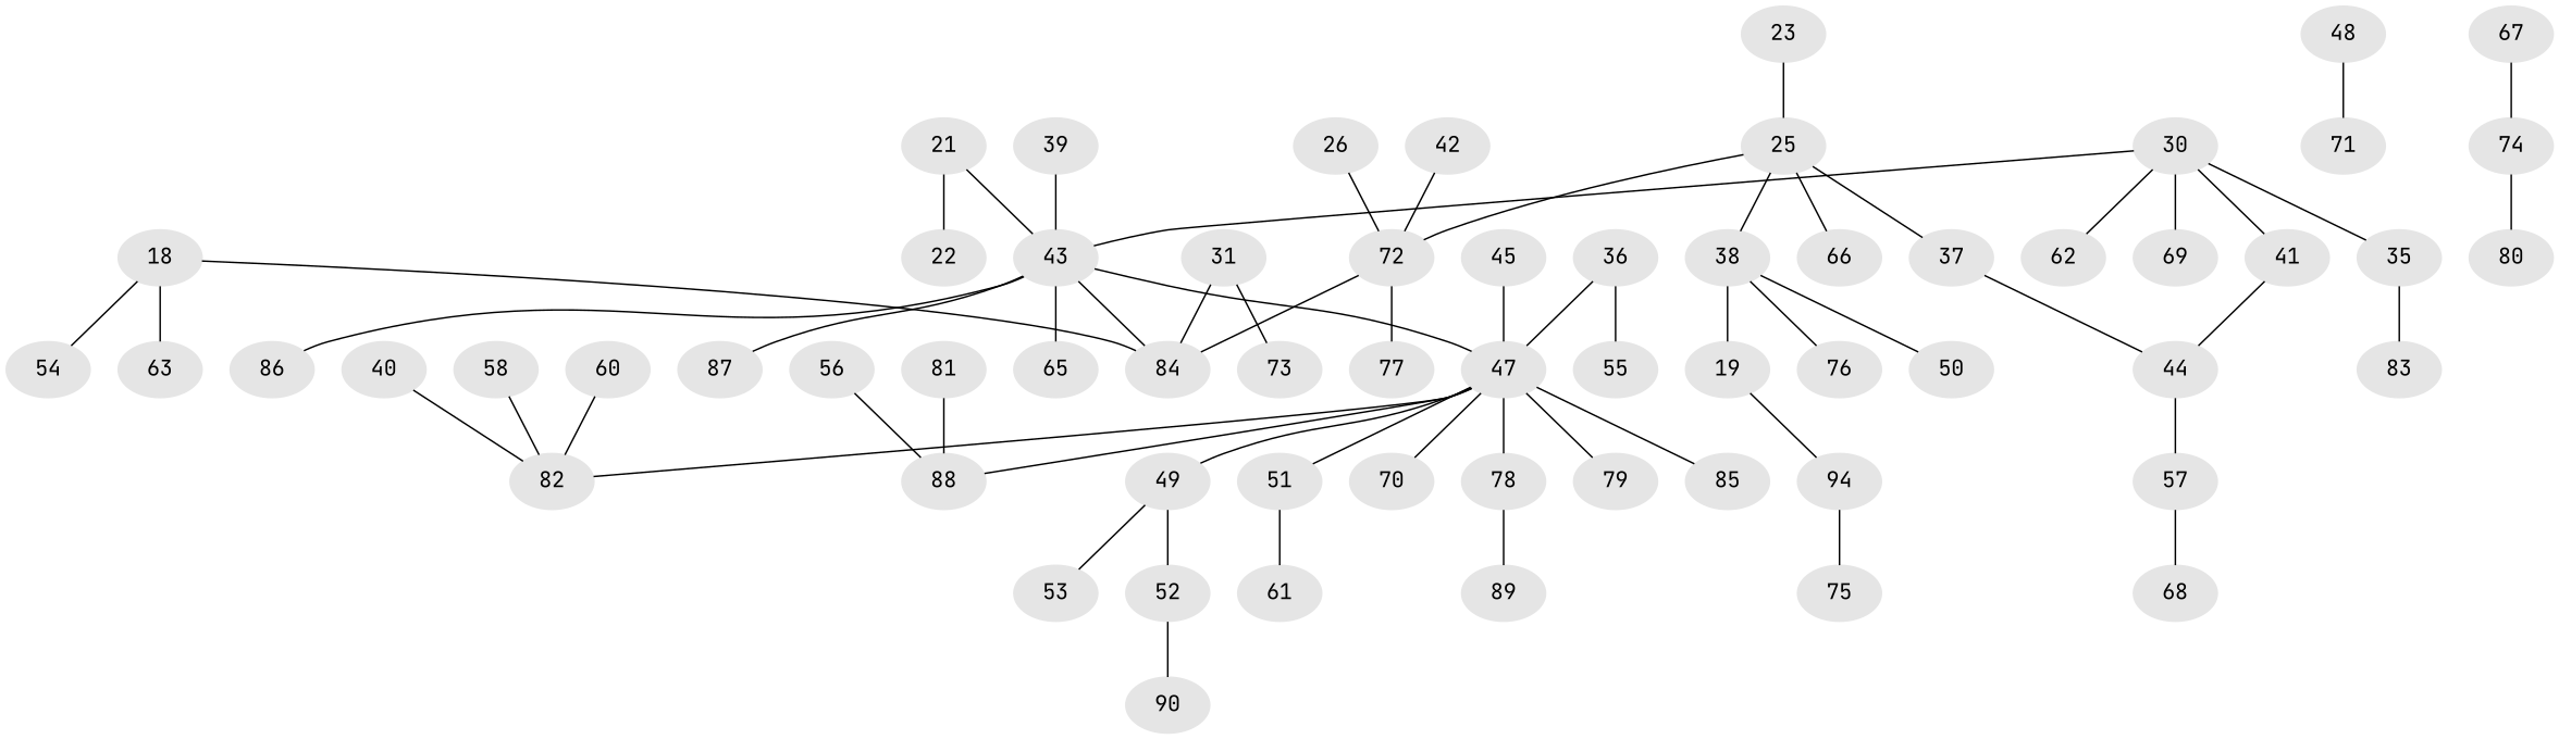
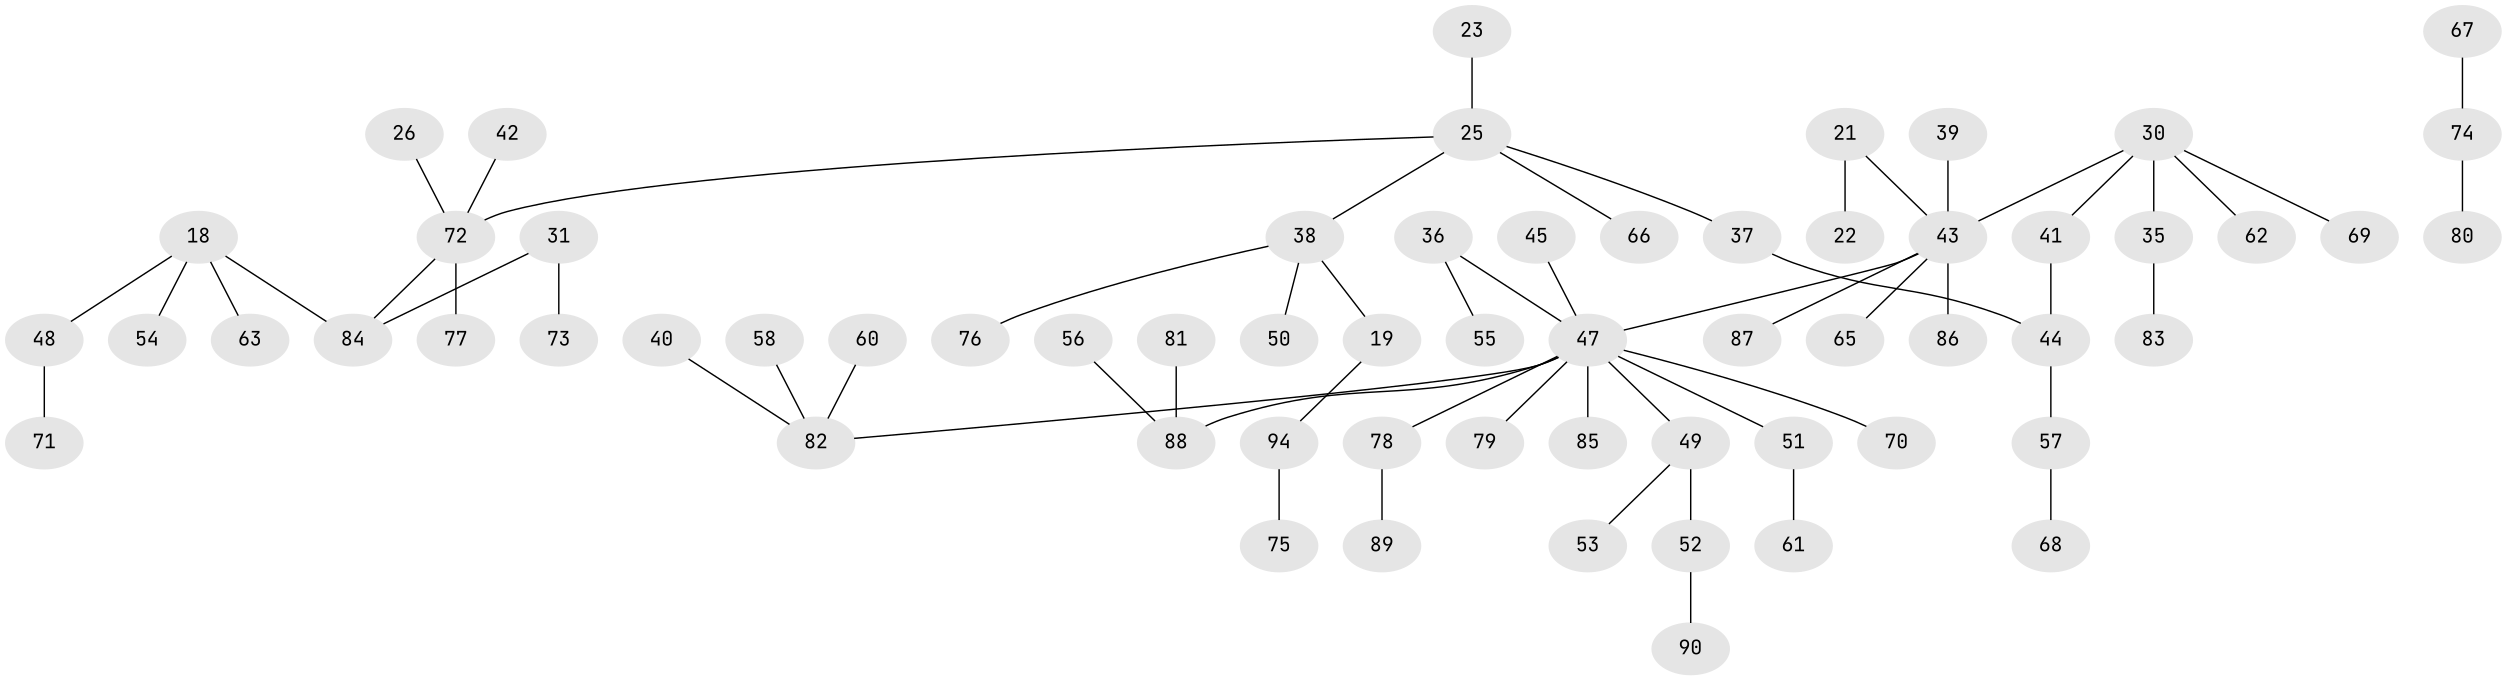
  graph {
    fontname="JetBrains Mono"
    node [color=gray90 fontname="JetBrains Mono" style=filled]
    edge [fontname="JetBrains Mono"]
    18
    48
    54
    63
    84 [super="+10"]
    71
    21
    22
    43 [super="+6+13"]
    47 [super="+15+4+7+27+28"]
    65
    86
    87
    25 [super="+19"]
    37
    38
    66
    72 [super="+17+33"]
    23
    44
    50
    n22 [label=19]
    76
    77
    26
    30
    35
    41
    62
    69
    83
    31
    73
    36 [super="+20"]
    55
    82 [super="+34"]
    49 [super="+8+9"]
    51
    70
    78
    79
    85
    88 [super="+16+24+46"]
    57
    n45 [label=94]
    39
    40
    67
    74
    42
    68
    45
    52
    53
    61
    89
    90
    56
    58
    75
    60
    80
    81
+   18 -- 48
    18 -- 54
    18 -- 63
    18 -- 84
    48 -- 71
    21 -- 22
    21 -- 43
-   43 -- 84
    43 -- 47
    43 -- 65
    43 -- 86
    43 -- 87
    47 -- 82
    47 -- 49
    47 -- 51
    47 -- 70
    47 -- 78
    47 -- 79
    47 -- 85
    47 -- 88
    25 -- 37
    25 -- 38
    25 -- 66
    25 -- 72
    37 -- 44
    38 -- 50
    38 -- n22
    38 -- 76
    72 -- 84
    72 -- 77
    23 -- 25
    44 -- 57
    n22 -- n45
    26 -- 72
    30 -- 43
    30 -- 35
    30 -- 41
    30 -- 62
    30 -- 69
    35 -- 83
    41 -- 44
    31 -- 84
    31 -- 73
    36 -- 47
    36 -- 55
    49 -- 52
    49 -- 53
    51 -- 61
    78 -- 89
    57 -- 68
    n45 -- 75
    39 -- 43
    40 -- 82
    67 -- 74
    74 -- 80
    42 -- 72
    45 -- 47
    52 -- 90
    56 -- 88
    58 -- 82
    60 -- 82
    81 -- 88
  }
